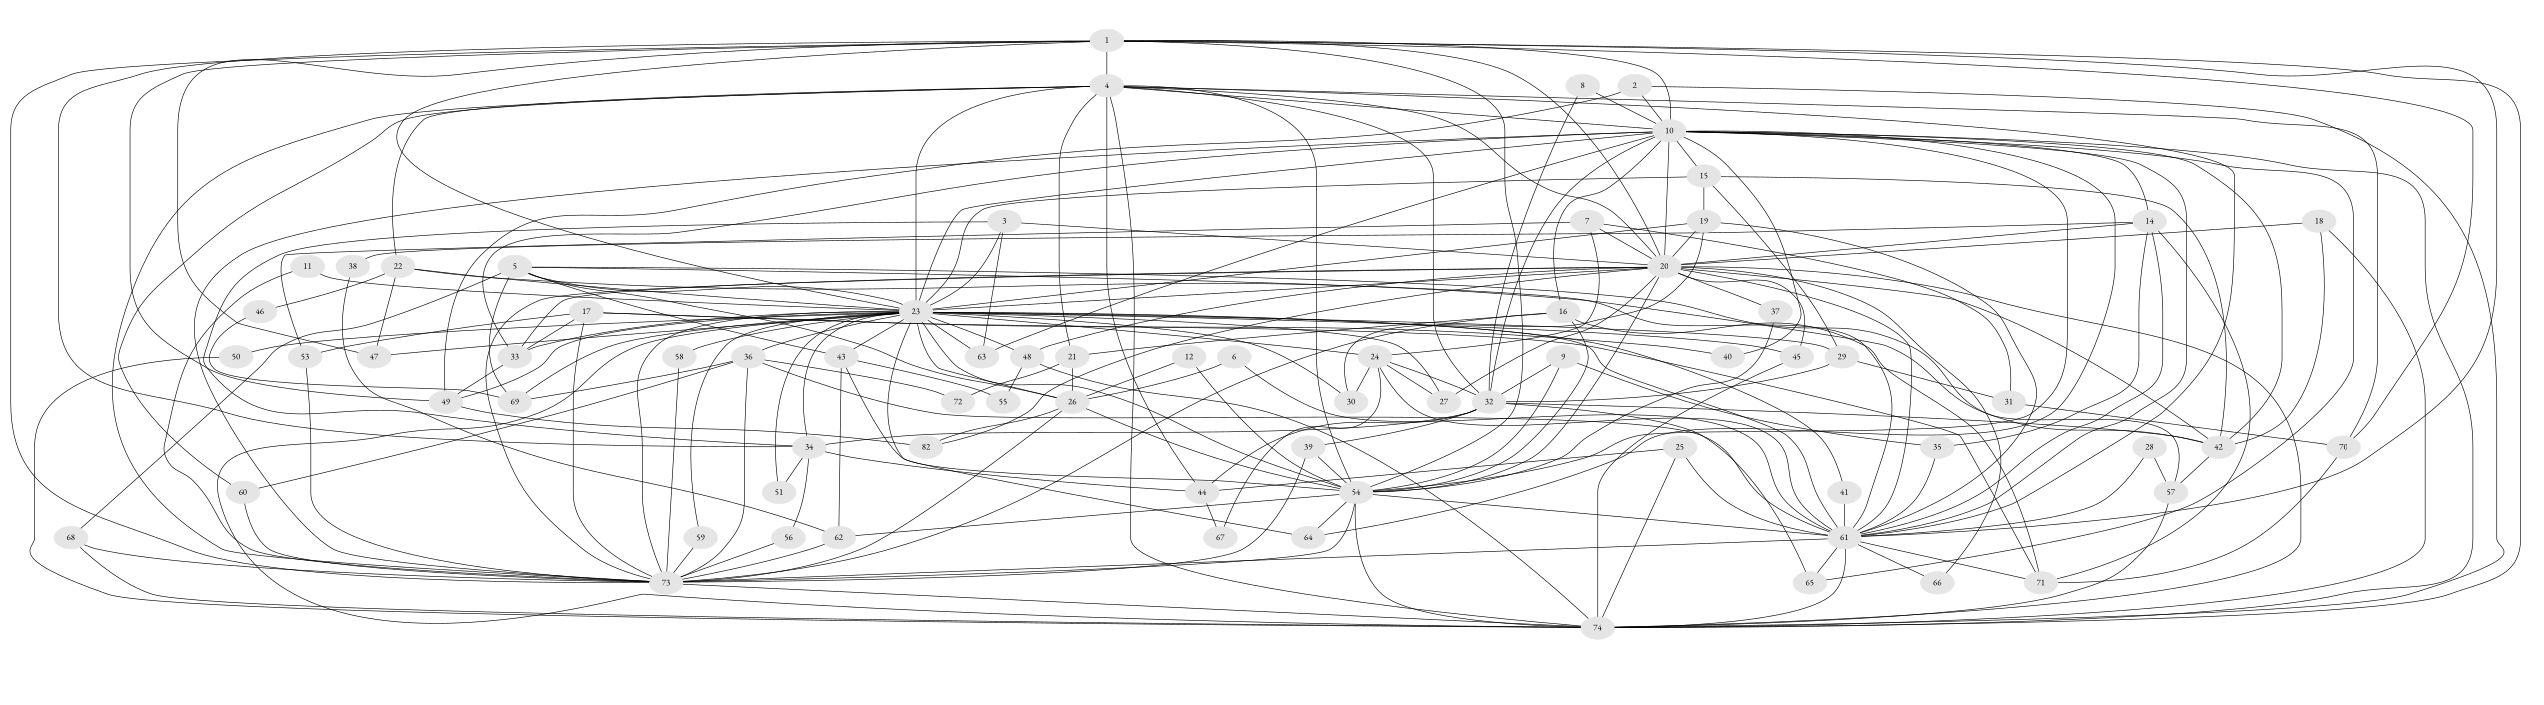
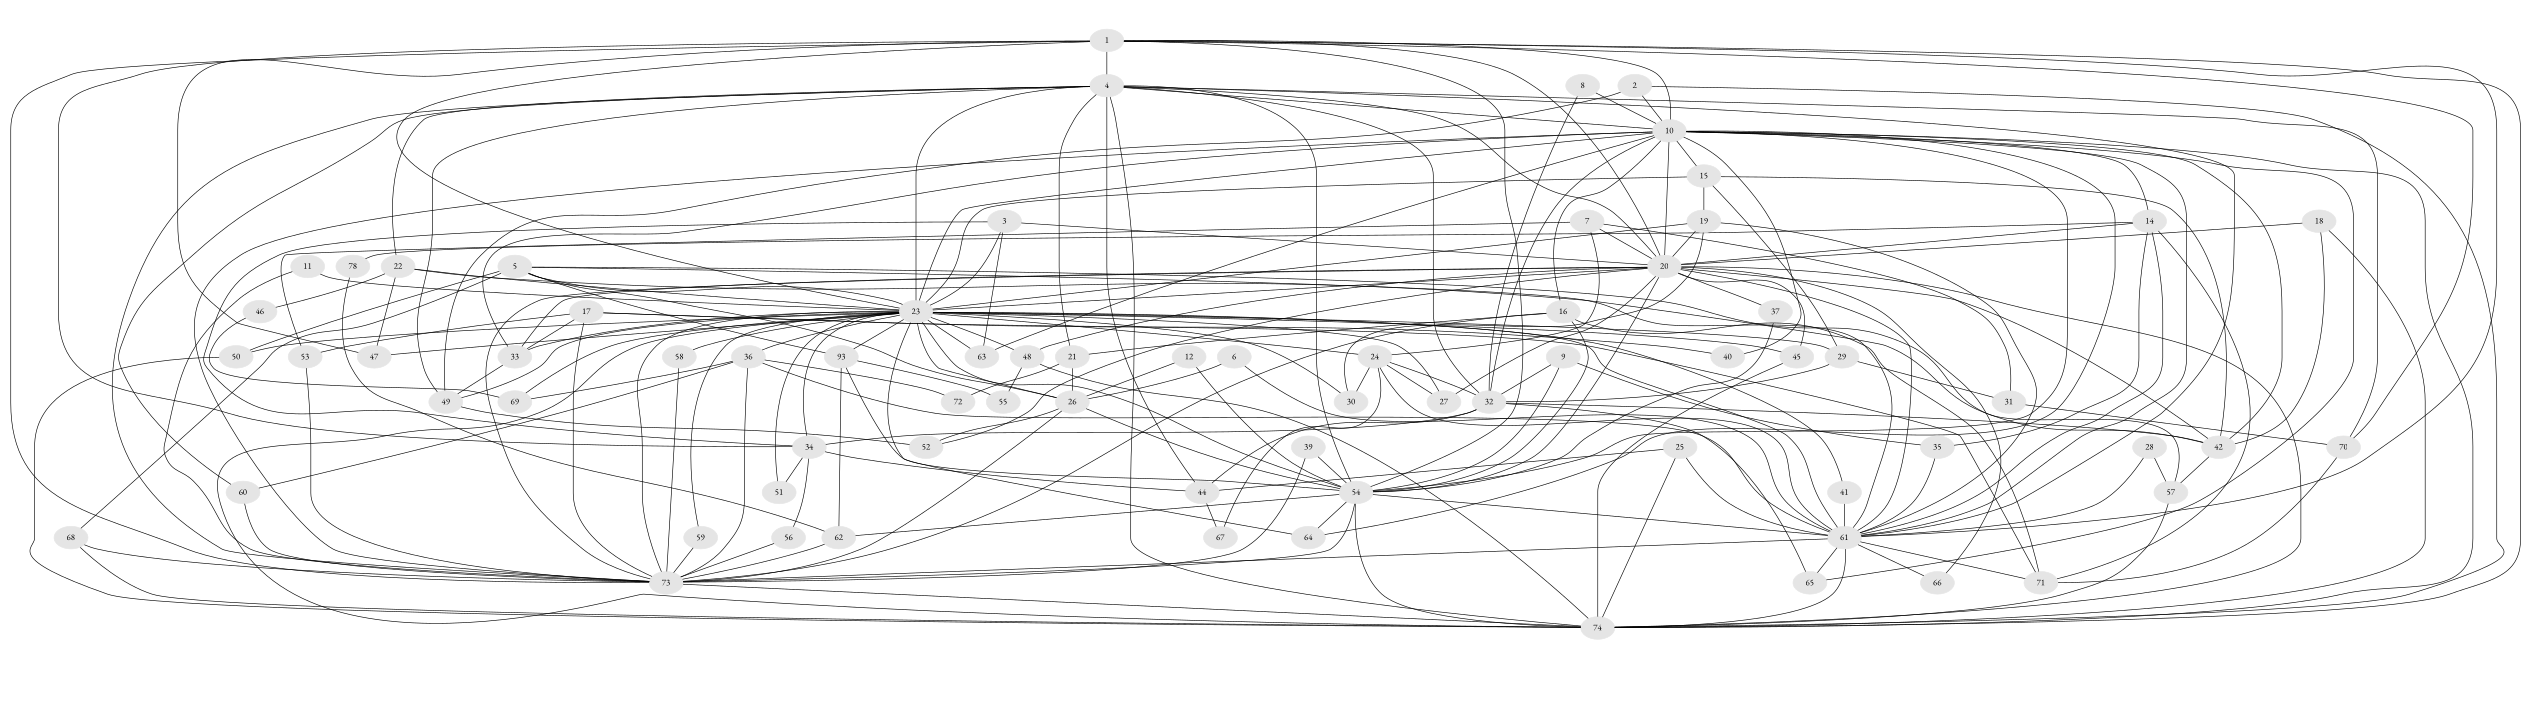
  graph {
    fontname="EB Garamond"
    node [color=gray90 fontname="EB Garamond" style=filled]
    edge [fontname="EB Garamond" weight=1.0]
    1
    4
    10
    20
    23
    34
    47
    54
    61
    70
    73
    74
    49
    21
    22
    32
    44
    60
    63
    14
    15
    16
    33
    40
    42
    64
    65
    27
    37
    45
    48
-   52 [label=82]
+   52
    66
    26
-   43
+   43 [label=93]
    69
    24
    29
    30
    36
    41
    50
    51
    58
    59
    56
    62
    71
    2
    3
    72
    46
    39
    67
    5
    57
    68
    55
    6
    7
    31
    53
    8
    9
    35
-   38
+   38 [label=78]
    19
    11
    12
    17
    18
    25
    28
    1 -- 4
    1 -- 10
    1 -- 20
    1 -- 23 [weight=2.0]
    1 -- 34
    1 -- 47
    1 -- 54
    1 -- 61
    1 -- 70
    1 -- 73
    1 -- 74
    4 -- 10
    4 -- 20
    4 -- 23 [weight=3.0]
    4 -- 54
    4 -- 61
    4 -- 70
    4 -- 73 [weight=2.0]
    4 -- 74 [weight=2.0]
-   1 -- 49
+   4 -- 49
    4 -- 21
    4 -- 22
    4 -- 32 [weight=3.0]
    4 -- 44
    4 -- 60
    10 -- 20
    10 -- 23 [weight=3.0]
    10 -- 54 [weight=2.0]
    10 -- 61
    10 -- 73
    10 -- 74
    10 -- 32
    10 -- 63
    10 -- 14
    10 -- 15 [weight=2.0]
    10 -- 16
    10 -- 33
    10 -- 40
    10 -- 42
    10 -- 64
    10 -- 65
    20 -- 23 [weight=4.0]
    20 -- 54
    20 -- 61
    20 -- 73
    20 -- 74 [weight=2.0]
    20 -- 33
    20 -- 42
    20 -- 27
    20 -- 37 [weight=2.0]
    20 -- 45
    20 -- 48
    20 -- 52
    20 -- 66
    23 -- 34
    23 -- 47 [weight=2.0]
    23 -- 54 [weight=2.0]
    23 -- 61 [weight=2.0]
    23 -- 73 [weight=2.0]
    23 -- 74 [weight=2.0]
    23 -- 49 [weight=2.0]
    23 -- 63
    23 -- 33
    23 -- 64 [weight=2.0]
    23 -- 27
    23 -- 45
    23 -- 48
    23 -- 26 [weight=2.0]
    23 -- 43
    23 -- 69
    23 -- 24
    23 -- 29
    23 -- 30
    23 -- 36
    23 -- 41
    23 -- 50 [weight=2.0]
    23 -- 51
    23 -- 58 [weight=2.0]
    23 -- 59
    34 -- 44
    34 -- 51
    34 -- 56
    54 -- 61
    54 -- 73
    54 -- 74
    54 -- 64
    54 -- 62
    61 -- 73 [weight=3.0]
    61 -- 74
    61 -- 65
    61 -- 66
    61 -- 71
    70 -- 71
    73 -- 74
    49 -- 52
    21 -- 26
    21 -- 72
    22 -- 23
    22 -- 47
    22 -- 42
    22 -- 46
    32 -- 34
    32 -- 44
    32 -- 42
    32 -- 65
-   32 -- 39
    44 -- 67
    60 -- 73 [weight=2.0]
    14 -- 20
    14 -- 61
    14 -- 71
    14 -- 35
    14 -- 38
    15 -- 23
    15 -- 42
    15 -- 29
    15 -- 19
    16 -- 54
    16 -- 73
    16 -- 21
    16 -- 71
    33 -- 49
    42 -- 57
    37 -- 54
    45 -- 74
    48 -- 74
    48 -- 55
    26 -- 54
    26 -- 73 [weight=2.0]
    26 -- 52
    43 -- 54
    43 -- 62
    43 -- 55
    24 -- 61
    24 -- 32
    24 -- 27
    24 -- 30
    24 -- 67
    29 -- 32
    29 -- 31
    36 -- 61
    36 -- 73
    36 -- 60
    36 -- 69
    36 -- 72
    41 -- 61 [weight=2.0]
    50 -- 74
    58 -- 73
    59 -- 73
    56 -- 73
    62 -- 73
    2 -- 10
    2 -- 74
    2 -- 49
    3 -- 20
    3 -- 23
    3 -- 34
    3 -- 63
    46 -- 69
    39 -- 54
    39 -- 73
    5 -- 23
    5 -- 61
    5 -- 26
    5 -- 43
-   5 -- 69
+   5 -- 50
    5 -- 57
    5 -- 68
    57 -- 74
    68 -- 73
    68 -- 74
    6 -- 61
    6 -- 26
    7 -- 20
    7 -- 24
    7 -- 31
    7 -- 53
    31 -- 70
    53 -- 73
    8 -- 10
    8 -- 32
    9 -- 54
    9 -- 32
    9 -- 35
    35 -- 61 [weight=2.0]
    38 -- 62
    19 -- 20
    19 -- 23
    19 -- 61
    19 -- 30
    11 -- 23
    11 -- 73
    12 -- 54
    12 -- 26
    17 -- 73
    17 -- 33
    17 -- 40
    17 -- 71
    17 -- 53
    18 -- 20
    18 -- 74
    18 -- 42
    25 -- 61
    25 -- 74
    25 -- 44
    28 -- 61
    28 -- 57
  }
